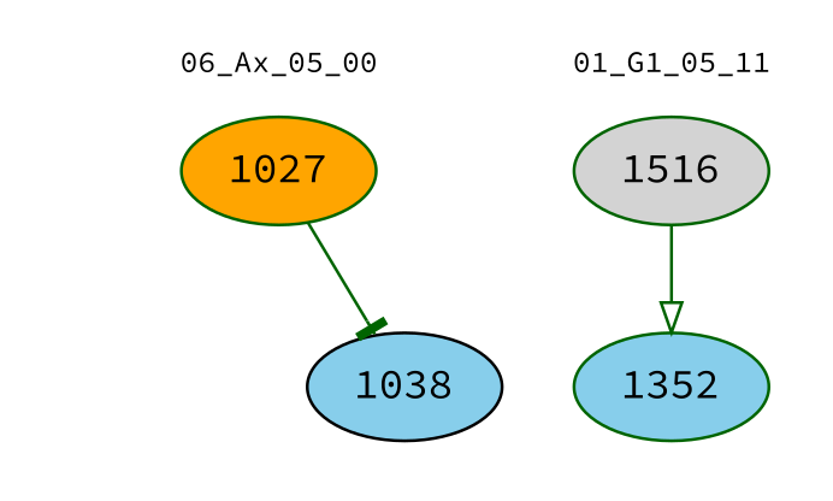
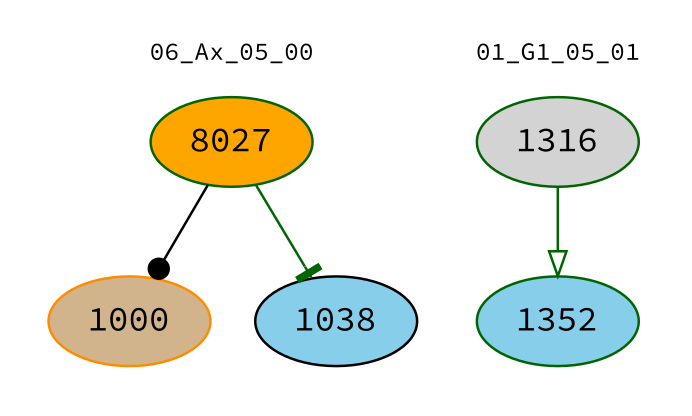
  digraph {
    fontname="Source Code Pro"
    node [color=darkgreen fillcolor=skyblue fontname="Source Code Pro" style=filled]
    edge [color=darkgreen fontname="Source Code Pro"]
-   n1 [fillcolor=orange label=1027]
+   n1 [fillcolor=orange label=8027]
+   n2 [color=darkorange fillcolor=tan label=1000]
    n3 [color=black label=1038]
-   n4 [fillcolor=lightgrey label=1516]
+   n4 [fillcolor=lightgrey label=1316]
    n5 [label=1352]
    subgraph cluster_1 {
      color=white
      fontsize=10
      label="06_Ax_05_00"
      n1
+     n2
      n3
    }
    subgraph cluster_2 {
      color=white
      fontsize=10
-     label="01_G1_05_11"
+     label="01_G1_05_01"
      n4
      n5
    }
+   n1 -> n2 [arrowhead=dot color=black]
    n1 -> n3 [arrowhead=tee]
    n4 -> n5 [arrowhead=onormal]
  }
